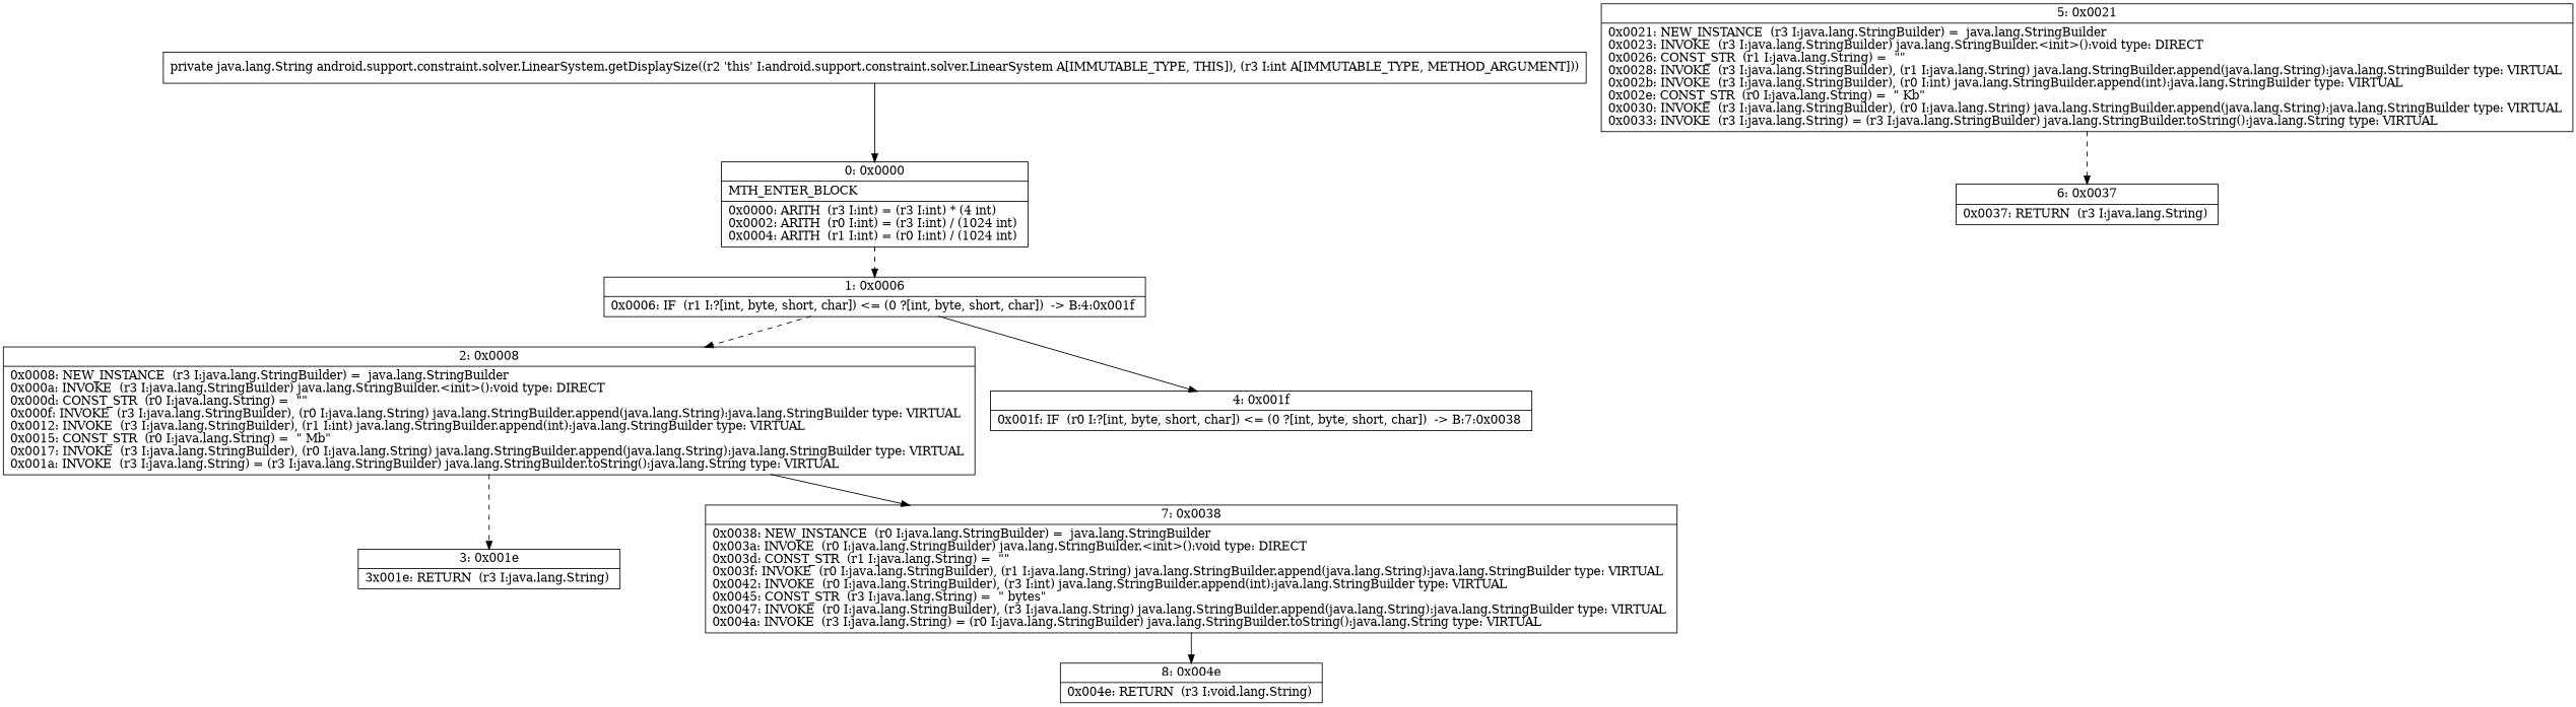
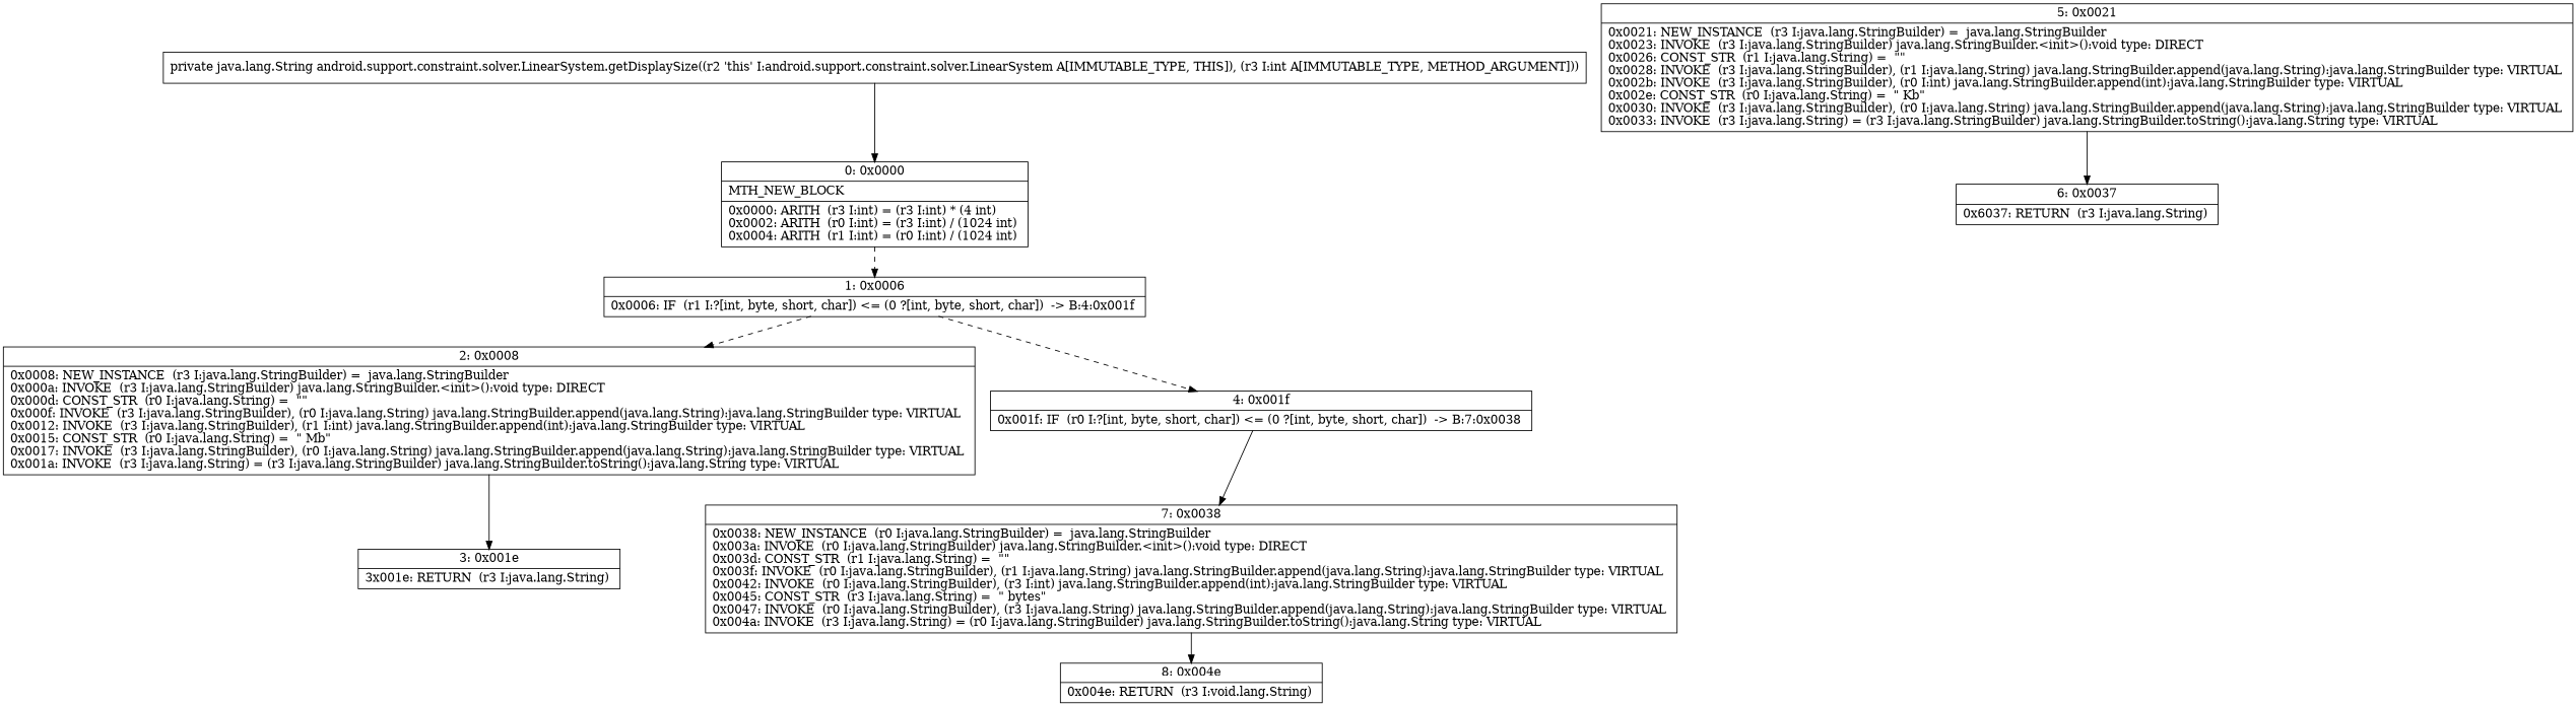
  digraph {
    node [shape=record]
-   n1 [label="{0\:\ 0x0000|MTH_ENTER_BLOCK\l|0x0000: ARITH  (r3 I:int) = (r3 I:int) * (4 int) \l0x0002: ARITH  (r0 I:int) = (r3 I:int) \/ (1024 int) \l0x0004: ARITH  (r1 I:int) = (r0 I:int) \/ (1024 int) \l}"]
+   n1 [label="{0\:\ 0x0000|MTH_NEW_BLOCK\l|0x0000: ARITH  (r3 I:int) = (r3 I:int) * (4 int) \l0x0002: ARITH  (r0 I:int) = (r3 I:int) \/ (1024 int) \l0x0004: ARITH  (r1 I:int) = (r0 I:int) \/ (1024 int) \l}"]
    n2 [label="{1\:\ 0x0006|0x0006: IF  (r1 I:?[int, byte, short, char]) \<= (0 ?[int, byte, short, char])  \-\> B:4:0x001f \l}"]
    n3 [label="{2\:\ 0x0008|0x0008: NEW_INSTANCE  (r3 I:java.lang.StringBuilder) =  java.lang.StringBuilder \l0x000a: INVOKE  (r3 I:java.lang.StringBuilder) java.lang.StringBuilder.\<init\>():void type: DIRECT \l0x000d: CONST_STR  (r0 I:java.lang.String) =  \"\" \l0x000f: INVOKE  (r3 I:java.lang.StringBuilder), (r0 I:java.lang.String) java.lang.StringBuilder.append(java.lang.String):java.lang.StringBuilder type: VIRTUAL \l0x0012: INVOKE  (r3 I:java.lang.StringBuilder), (r1 I:int) java.lang.StringBuilder.append(int):java.lang.StringBuilder type: VIRTUAL \l0x0015: CONST_STR  (r0 I:java.lang.String) =  \" Mb\" \l0x0017: INVOKE  (r3 I:java.lang.StringBuilder), (r0 I:java.lang.String) java.lang.StringBuilder.append(java.lang.String):java.lang.StringBuilder type: VIRTUAL \l0x001a: INVOKE  (r3 I:java.lang.String) = (r3 I:java.lang.StringBuilder) java.lang.StringBuilder.toString():java.lang.String type: VIRTUAL \l}"]
    n4 [label="{4\:\ 0x001f|0x001f: IF  (r0 I:?[int, byte, short, char]) \<= (0 ?[int, byte, short, char])  \-\> B:7:0x0038 \l}"]
    n5 [label="{3\:\ 0x001e|3x001e: RETURN  (r3 I:java.lang.String) \l}"]
    n6 [label="{7\:\ 0x0038|0x0038: NEW_INSTANCE  (r0 I:java.lang.StringBuilder) =  java.lang.StringBuilder \l0x003a: INVOKE  (r0 I:java.lang.StringBuilder) java.lang.StringBuilder.\<init\>():void type: DIRECT \l0x003d: CONST_STR  (r1 I:java.lang.String) =  \"\" \l0x003f: INVOKE  (r0 I:java.lang.StringBuilder), (r1 I:java.lang.String) java.lang.StringBuilder.append(java.lang.String):java.lang.StringBuilder type: VIRTUAL \l0x0042: INVOKE  (r0 I:java.lang.StringBuilder), (r3 I:int) java.lang.StringBuilder.append(int):java.lang.StringBuilder type: VIRTUAL \l0x0045: CONST_STR  (r3 I:java.lang.String) =  \" bytes\" \l0x0047: INVOKE  (r0 I:java.lang.StringBuilder), (r3 I:java.lang.String) java.lang.StringBuilder.append(java.lang.String):java.lang.StringBuilder type: VIRTUAL \l0x004a: INVOKE  (r3 I:java.lang.String) = (r0 I:java.lang.StringBuilder) java.lang.StringBuilder.toString():java.lang.String type: VIRTUAL \l}"]
    n7 [label="{5\:\ 0x0021|0x0021: NEW_INSTANCE  (r3 I:java.lang.StringBuilder) =  java.lang.StringBuilder \l0x0023: INVOKE  (r3 I:java.lang.StringBuilder) java.lang.StringBuilder.\<init\>():void type: DIRECT \l0x0026: CONST_STR  (r1 I:java.lang.String) =  \"\" \l0x0028: INVOKE  (r3 I:java.lang.StringBuilder), (r1 I:java.lang.String) java.lang.StringBuilder.append(java.lang.String):java.lang.StringBuilder type: VIRTUAL \l0x002b: INVOKE  (r3 I:java.lang.StringBuilder), (r0 I:int) java.lang.StringBuilder.append(int):java.lang.StringBuilder type: VIRTUAL \l0x002e: CONST_STR  (r0 I:java.lang.String) =  \" Kb\" \l0x0030: INVOKE  (r3 I:java.lang.StringBuilder), (r0 I:java.lang.String) java.lang.StringBuilder.append(java.lang.String):java.lang.StringBuilder type: VIRTUAL \l0x0033: INVOKE  (r3 I:java.lang.String) = (r3 I:java.lang.StringBuilder) java.lang.StringBuilder.toString():java.lang.String type: VIRTUAL \l}"]
-   n8 [label="{6\:\ 0x0037|0x0037: RETURN  (r3 I:java.lang.String) \l}"]
+   n8 [label="{6\:\ 0x0037|0x6037: RETURN  (r3 I:java.lang.String) \l}"]
    n9 [label="{8\:\ 0x004e|0x004e: RETURN  (r3 I:void.lang.String) \l}"]
    n10 [label="{private java.lang.String android.support.constraint.solver.LinearSystem.getDisplaySize((r2 'this' I:android.support.constraint.solver.LinearSystem A[IMMUTABLE_TYPE, THIS]), (r3 I:int A[IMMUTABLE_TYPE, METHOD_ARGUMENT])) }"]
    n1 -> n2 [style=dashed]
    n2 -> n3 [style=dashed]
-   n2 -> n4
-   n3 -> n5 [style=dashed]
-   n3 -> n6
+   n2 -> n4 [style=dashed]
+   n3 -> n5
+   n4 -> n6
    n6 -> n9
-   n7 -> n8 [style=dashed]
+   n7 -> n8
    n10 -> n1
  }
